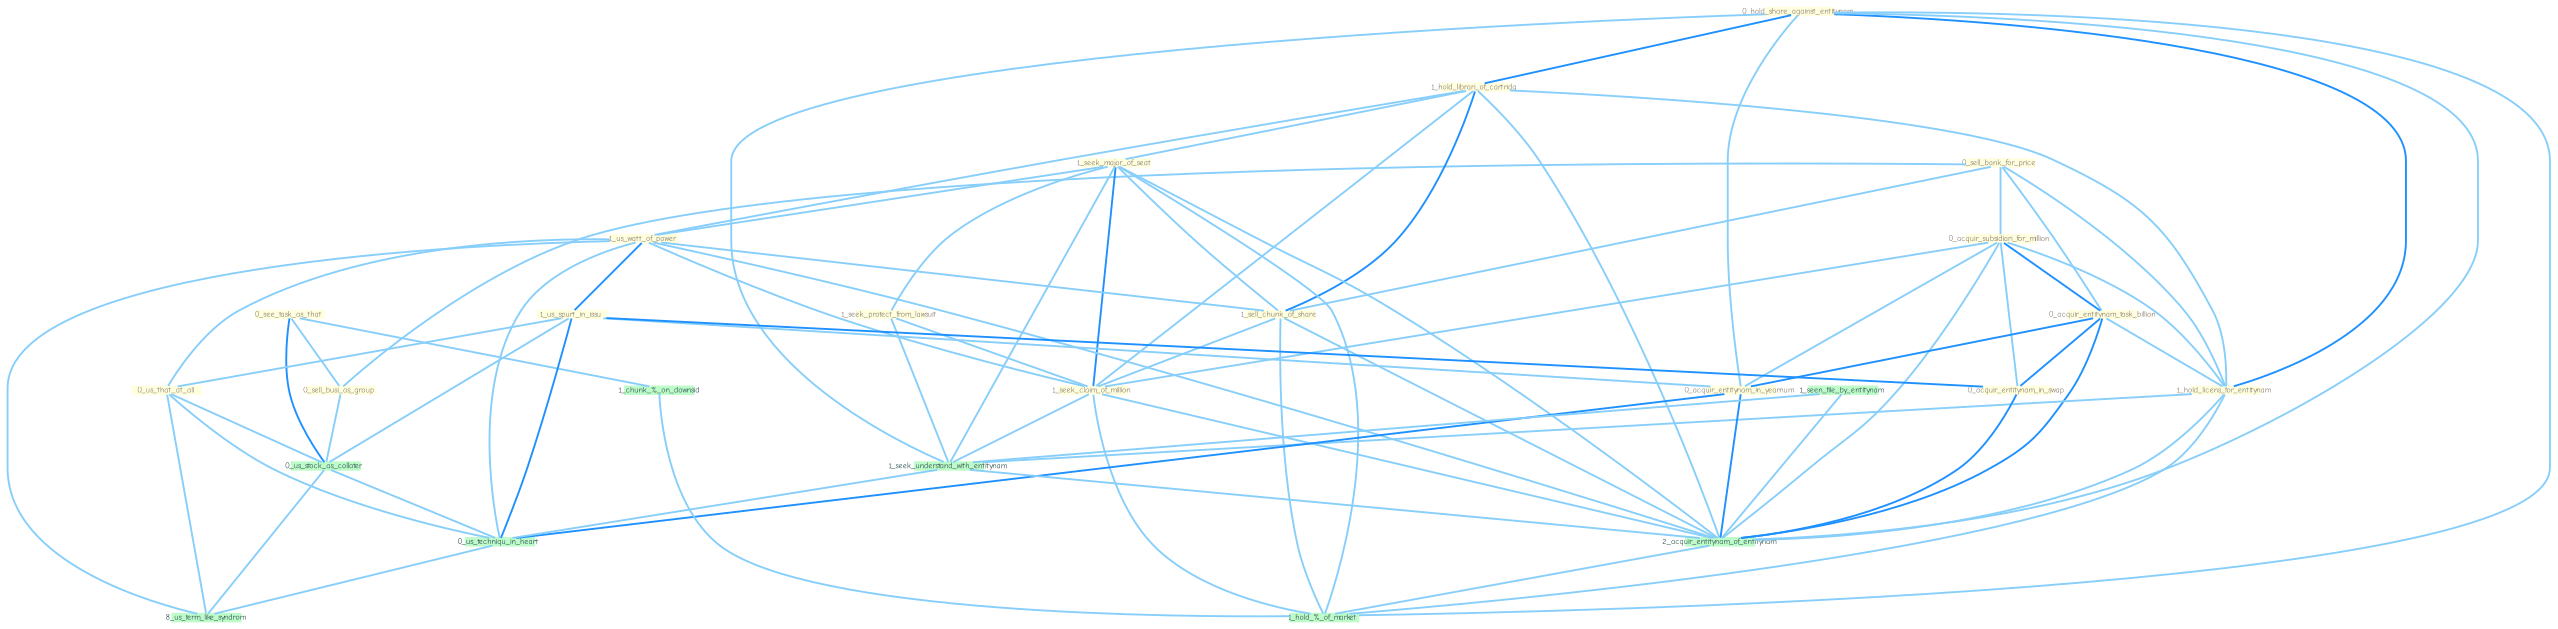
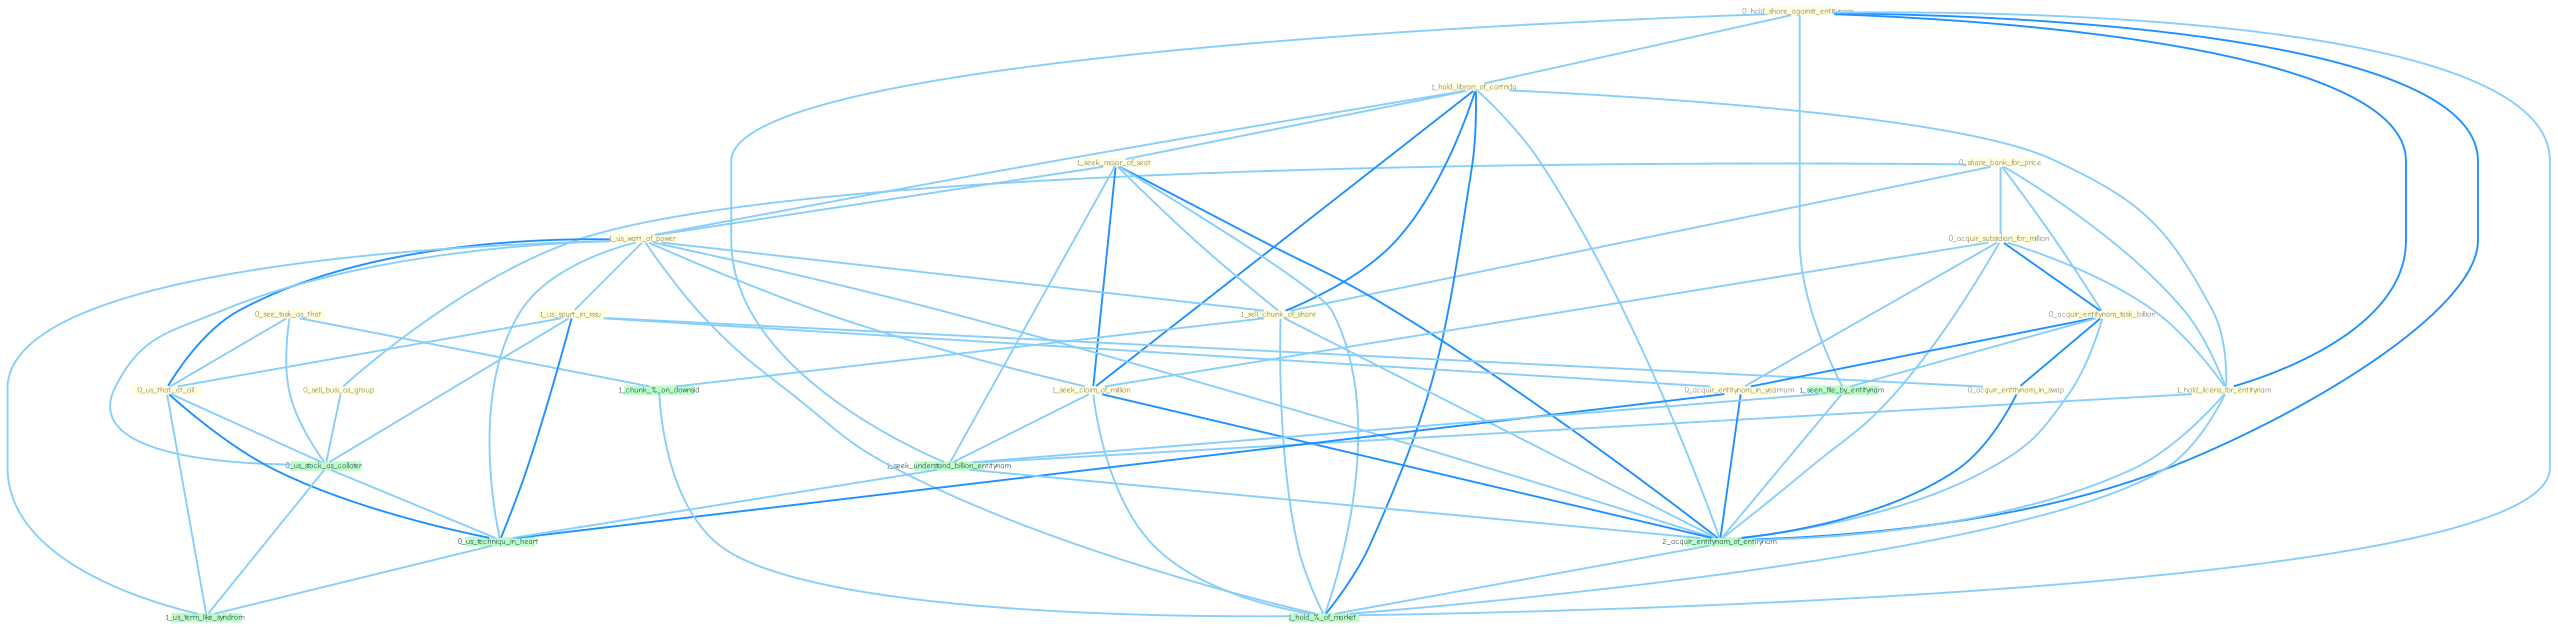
  graph {
    fontname="Comic Neue"
    node [color="#ffffe0" fixedsize=true fontcolor="#8b7d6b" fontname="Comic Neue" fontsize=4 shape=polygon style=filled]
    edge [color="#87cefa" fontname="Comic Neue" w=1]
    "0_hold_share_against_entitynam " [height=.06 width=.5]
-   "0_sell_bank_for_price " [height=.06 width=.5]
+   "0_sell_bank_for_price " [height=.06 width=.5 label="0_share_bank_for_price"]
    "1_hold_librari_of_cartridg " [height=.06 width=.5]
    "1_seek_major_of_seat " [height=.06 width=.5]
    "1_us_watt_of_power " [height=.06 width=.5]
    "0_acquir_subsidiari_for_million " [height=.06 width=.5]
    "0_see_task_as_that " [height=.06 width=.5]
-   "1_seek_protect_from_lawsuit " [height=.06 width=.5]
    "1_sell_chunk_of_share " [height=.06 width=.5]
    "1_us_spurt_in_issu " [height=.06 width=.5]
    n11 [height=.06 label="0_acquir_entitynam_task_billion" width=.5]
    n12 [height=.06 label="0_us_that_at_all" width=.5]
    "1_seek_claim_of_million " [height=.06 width=.5]
    "1_hold_licens_for_entitynam " [height=.06 width=.5]
    "0_acquir_entitynam_in_yearnum " [height=.06 width=.5]
    "0_acquir_entitynam_in_swap " [height=.06 width=.5]
    "0_sell_busi_as_group " [height=.06 width=.5]
    "1_seen_file_by_entitynam " [color="#BDFCC9" fontcolor="#2f4f4f" height=.06 width=.5]
-   "1_seek_understand_with_entitynam " [color="#BDFCC9" fontcolor="#2f4f4f" height=.06 width=.5]
+   "1_seek_understand_with_entitynam " [color="#BDFCC9" fontcolor="#2f4f4f" height=.06 width=.5 label="1_seek_understand_billion_entitynam"]
    n20 [color="#BDFCC9" fontcolor="#2f4f4f" height=.06 label="2_acquir_entitynam_of_entitynam" width=.5]
    "1_hold_%_of_market " [color="#BDFCC9" fontcolor="#2f4f4f" height=.06 width=.5]
    "0_us_stock_as_collater " [color="#BDFCC9" fontcolor="#2f4f4f" height=.06 width=.5]
    "0_us_techniqu_in_heart " [color="#BDFCC9" fontcolor="#2f4f4f" height=.06 width=.5]
-   "1_us_term_like_syndrom " [color="#BDFCC9" fontcolor="#2f4f4f" height=.06 width=.5 label="8_us_term_like_syndrom"]
+   "1_us_term_like_syndrom " [color="#BDFCC9" fontcolor="#2f4f4f" height=.06 width=.5]
    n25 [color="#BDFCC9" fontcolor="#2f4f4f" height=.06 label="1_chunk_%_on_downsid" width=.5]
    subgraph sub_1 {
      "0_hold_share_against_entitynam "
      "0_sell_bank_for_price "
      "1_hold_librari_of_cartridg "
      "1_seek_major_of_seat "
      "1_us_watt_of_power "
      "0_acquir_subsidiari_for_million "
      "0_see_task_as_that "
-     "1_seek_protect_from_lawsuit "
      "1_sell_chunk_of_share "
      "1_us_spurt_in_issu "
      n11
      n12
      "1_seek_claim_of_million "
      "1_hold_licens_for_entitynam "
      "0_acquir_entitynam_in_yearnum "
      "0_acquir_entitynam_in_swap "
      "0_sell_busi_as_group "
    }
    subgraph sub_2 {
    }
-   "0_hold_share_against_entitynam " -- "1_hold_librari_of_cartridg " [color="#1e90ff"]
+   "0_hold_share_against_entitynam " -- "1_hold_librari_of_cartridg "
    "0_hold_share_against_entitynam " -- "1_hold_licens_for_entitynam " [color="#1e90ff" w=2]
-   "0_hold_share_against_entitynam " -- "0_acquir_entitynam_in_yearnum "
+   "0_hold_share_against_entitynam " -- "1_seen_file_by_entitynam "
    "0_hold_share_against_entitynam " -- "1_seek_understand_with_entitynam "
-   "0_hold_share_against_entitynam " -- n20
+   "0_hold_share_against_entitynam " -- n20 [color="#1e90ff"]
    "0_hold_share_against_entitynam " -- "1_hold_%_of_market "
    "0_sell_bank_for_price " -- "0_acquir_subsidiari_for_million "
    "0_sell_bank_for_price " -- "1_sell_chunk_of_share "
    "0_sell_bank_for_price " -- n11
    "0_sell_bank_for_price " -- "1_hold_licens_for_entitynam "
    "0_sell_bank_for_price " -- "0_sell_busi_as_group "
    "1_hold_librari_of_cartridg " -- "1_seek_major_of_seat "
    "1_hold_librari_of_cartridg " -- "1_us_watt_of_power "
    "1_hold_librari_of_cartridg " -- "1_sell_chunk_of_share " [color="#1e90ff"]
-   "1_hold_librari_of_cartridg " -- "1_seek_claim_of_million "
+   "1_hold_librari_of_cartridg " -- "1_seek_claim_of_million " [color="#1e90ff"]
    "1_hold_librari_of_cartridg " -- "1_hold_licens_for_entitynam "
    "1_hold_librari_of_cartridg " -- n20
+   "1_hold_librari_of_cartridg " -- "1_hold_%_of_market " [color="#1e90ff" w=2]
    "1_seek_major_of_seat " -- "1_us_watt_of_power "
-   "1_seek_major_of_seat " -- "1_seek_protect_from_lawsuit "
    "1_seek_major_of_seat " -- "1_sell_chunk_of_share "
    "1_seek_major_of_seat " -- "1_seek_claim_of_million " [color="#1e90ff" w=2]
    "1_seek_major_of_seat " -- "1_seek_understand_with_entitynam "
-   "1_seek_major_of_seat " -- n20
+   "1_seek_major_of_seat " -- n20 [color="#1e90ff"]
    "1_seek_major_of_seat " -- "1_hold_%_of_market "
    "1_us_watt_of_power " -- "1_sell_chunk_of_share "
-   "1_us_watt_of_power " -- "1_us_spurt_in_issu " [color="#1e90ff"]
-   "1_us_watt_of_power " -- n12
+   "1_us_watt_of_power " -- "1_us_spurt_in_issu "
+   "1_us_watt_of_power " -- n12 [color="#1e90ff"]
    "1_us_watt_of_power " -- "1_seek_claim_of_million "
    "1_us_watt_of_power " -- n20
+   "1_us_watt_of_power " -- "1_hold_%_of_market "
+   "1_us_watt_of_power " -- "0_us_stock_as_collater "
    "1_us_watt_of_power " -- "0_us_techniqu_in_heart "
    "1_us_watt_of_power " -- "1_us_term_like_syndrom "
    "0_acquir_subsidiari_for_million " -- n11 [color="#1e90ff" w=2]
    "0_acquir_subsidiari_for_million " -- "1_seek_claim_of_million "
    "0_acquir_subsidiari_for_million " -- "1_hold_licens_for_entitynam "
    "0_acquir_subsidiari_for_million " -- "0_acquir_entitynam_in_yearnum "
-   "0_acquir_subsidiari_for_million " -- "0_acquir_entitynam_in_swap "
    "0_acquir_subsidiari_for_million " -- n20
-   "0_see_task_as_that " -- "0_sell_busi_as_group "
-   "0_see_task_as_that " -- "0_us_stock_as_collater " [color="#1e90ff"]
+   "0_see_task_as_that " -- n12
+   "0_see_task_as_that " -- "0_us_stock_as_collater "
    "0_see_task_as_that " -- n25
-   "1_seek_protect_from_lawsuit " -- "1_seek_claim_of_million "
-   "1_seek_protect_from_lawsuit " -- "1_seek_understand_with_entitynam "
-   "1_sell_chunk_of_share " -- "1_seek_claim_of_million "
+   "1_sell_chunk_of_share " -- n25
    "1_sell_chunk_of_share " -- n20
    "1_sell_chunk_of_share " -- "1_hold_%_of_market "
    "1_us_spurt_in_issu " -- n12
    "1_us_spurt_in_issu " -- "0_acquir_entitynam_in_yearnum "
-   "1_us_spurt_in_issu " -- "0_acquir_entitynam_in_swap " [color="#1e90ff"]
+   "1_us_spurt_in_issu " -- "0_acquir_entitynam_in_swap "
    "1_us_spurt_in_issu " -- "0_us_stock_as_collater "
    "1_us_spurt_in_issu " -- "0_us_techniqu_in_heart " [color="#1e90ff" w=2]
-   n11 -- "1_hold_licens_for_entitynam "
+   n11 -- "1_seen_file_by_entitynam "
    n11 -- "0_acquir_entitynam_in_yearnum " [color="#1e90ff" w=2]
    n11 -- "0_acquir_entitynam_in_swap " [color="#1e90ff" w=2]
-   n11 -- n20 [color="#1e90ff" w=2]
+   n11 -- n20 [w=2]
    n12 -- "0_us_stock_as_collater "
-   n12 -- "0_us_techniqu_in_heart "
+   n12 -- "0_us_techniqu_in_heart " [color="#1e90ff"]
    n12 -- "1_us_term_like_syndrom "
    "1_seek_claim_of_million " -- "1_seek_understand_with_entitynam "
-   "1_seek_claim_of_million " -- n20
+   "1_seek_claim_of_million " -- n20 [color="#1e90ff"]
    "1_seek_claim_of_million " -- "1_hold_%_of_market "
    "1_hold_licens_for_entitynam " -- "1_seek_understand_with_entitynam "
    "1_hold_licens_for_entitynam " -- n20
    "1_hold_licens_for_entitynam " -- "1_hold_%_of_market "
    "0_acquir_entitynam_in_yearnum " -- n20 [color="#1e90ff" w=2]
    "0_acquir_entitynam_in_yearnum " -- "0_us_techniqu_in_heart " [color="#1e90ff"]
    "0_acquir_entitynam_in_swap " -- n20 [color="#1e90ff" w=2]
    "0_sell_busi_as_group " -- "0_us_stock_as_collater "
    "1_seen_file_by_entitynam " -- "1_seek_understand_with_entitynam "
    "1_seen_file_by_entitynam " -- n20
    "1_seek_understand_with_entitynam " -- n20
    "1_seek_understand_with_entitynam " -- "0_us_techniqu_in_heart "
    n20 -- "1_hold_%_of_market "
    "0_us_stock_as_collater " -- "0_us_techniqu_in_heart "
    "0_us_stock_as_collater " -- "1_us_term_like_syndrom "
    "0_us_techniqu_in_heart " -- "1_us_term_like_syndrom "
    n25 -- "1_hold_%_of_market "
  }
